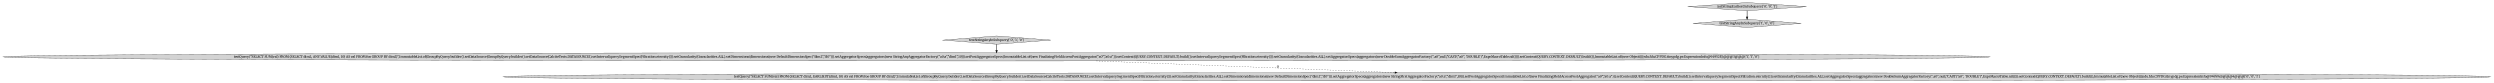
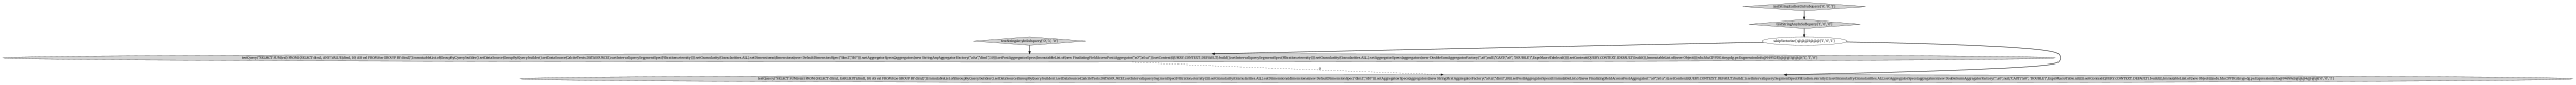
  digraph {
    fontname=Merriweather
    node [fillcolor=lightgray fontname=Merriweather shape=diamond style=filled]
    edge [fontname=Merriweather style=bold]
    n1 [label="testStringAnyInSubquery['1', '0', '0']"]
+   n2 [fillcolor=white label="skipVectorize()@@@3@@@['1', '0', '1']" shape=ellipse]
    n3 [label="testQuery(\"SELECT SUM(val) FROM (SELECT dim2, ANY_VALUE(dim1, 10) AS val FROM foo GROUP BY dim2)\",ImmutableList.of(GroupByQuery.builder().setDataSource(GroupByQuery.builder().setDataSource(CalciteTests.DATASOURCE1).setInterval(querySegmentSpec(Filtration.eternity())).setGranularity(Granularities.ALL).setDimensions(dimensions(new DefaultDimensionSpec(\"dim2\",\"d0\"))).setAggregatorSpecs(aggregators(new StringAnyAggregatorFactory(\"a0:a\",\"dim1\",10))).setPostAggregatorSpecs(ImmutableList.of(new FinalizingFieldAccessPostAggregator(\"a0\",\"a0:a\"))).setContext(QUERY_CONTEXT_DEFAULT).build()).setInterval(querySegmentSpec(Filtration.eternity())).setGranularity(Granularities.ALL).setAggregatorSpecs(aggregators(new DoubleSumAggregatorFactory(\"_a0\",null,\"CAST(\"a0\", 'DOUBLE')\",ExprMacroTable.nil()))).setContext(QUERY_CONTEXT_DEFAULT).build()),ImmutableList.of(new Object((((edu.fdu.CPPDG.tinypdg.pe.ExpressionInfo@94952f))@@@3@@@['1', '1', '0']" shape=ellipse]
    n4 [label="testQuery(\"SELECT SUM(val) FROM (SELECT dim2, EARLIEST(dim1, 10) AS val FROM foo GROUP BY dim2)\",ImmutableList.of(GroupByQuery.builder().setDataSource(GroupByQuery.builder().setDataSource(CalciteTests.DATASOURCE1).setInterval(querySegmentSpec(Filtration.eternity())).setGranularity(Granularities.ALL).setDimensions(dimensions(new DefaultDimensionSpec(\"dim2\",\"d0\"))).setAggregatorSpecs(aggregators(new StringFirstAggregatorFactory(\"a0:a\",\"dim1\",10))).setPostAggregatorSpecs(ImmutableList.of(new FinalizingFieldAccessPostAggregator(\"a0\",\"a0:a\"))).setContext(QUERY_CONTEXT_DEFAULT).build()).setInterval(querySegmentSpec(Filtration.eternity())).setGranularity(Granularities.ALL).setAggregatorSpecs(aggregators(new DoubleSumAggregatorFactory(\"_a0\",null,\"CAST(\"a0\", 'DOUBLE')\",ExprMacroTable.nil()))).setContext(QUERY_CONTEXT_DEFAULT).build()),ImmutableList.of(new Object((((edu.fdu.CPPDG.tinypdg.pe.ExpressionInfo@94959e))@@@4@@@['0', '0', '1']" shape=ellipse]
    n5 [label="testStringAnyInSubquery['0', '1', '0']"]
    n6 [label="testStringEarliestInSubquery['0', '0', '1']"]
+   n1 -> n2
+   n2 -> n3
+   n2 -> n4
    n3 -> n4 [label=0 style=dashed]
    n5 -> n3
    n6 -> n1
  }
